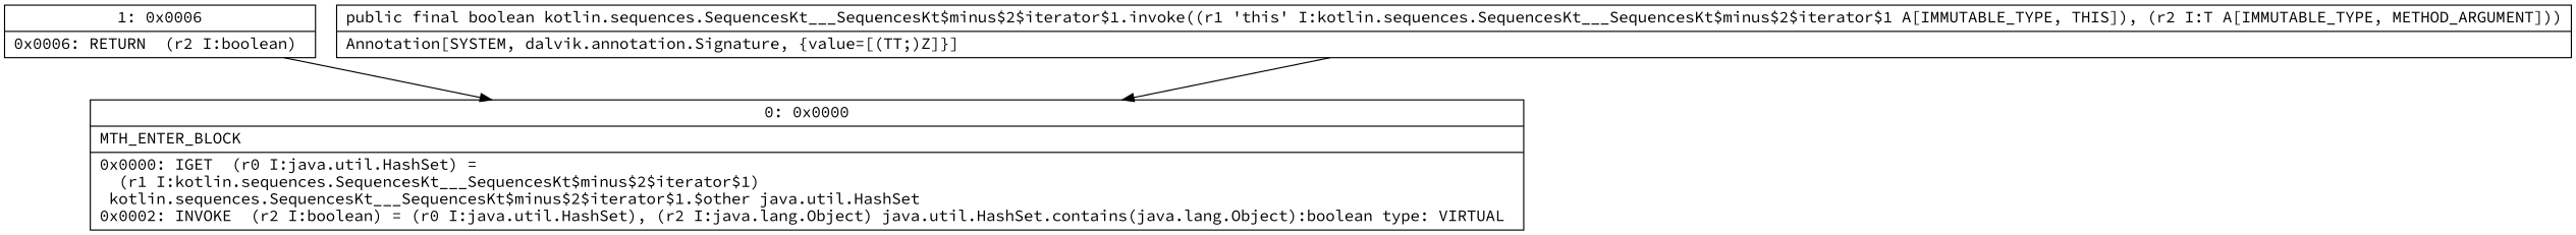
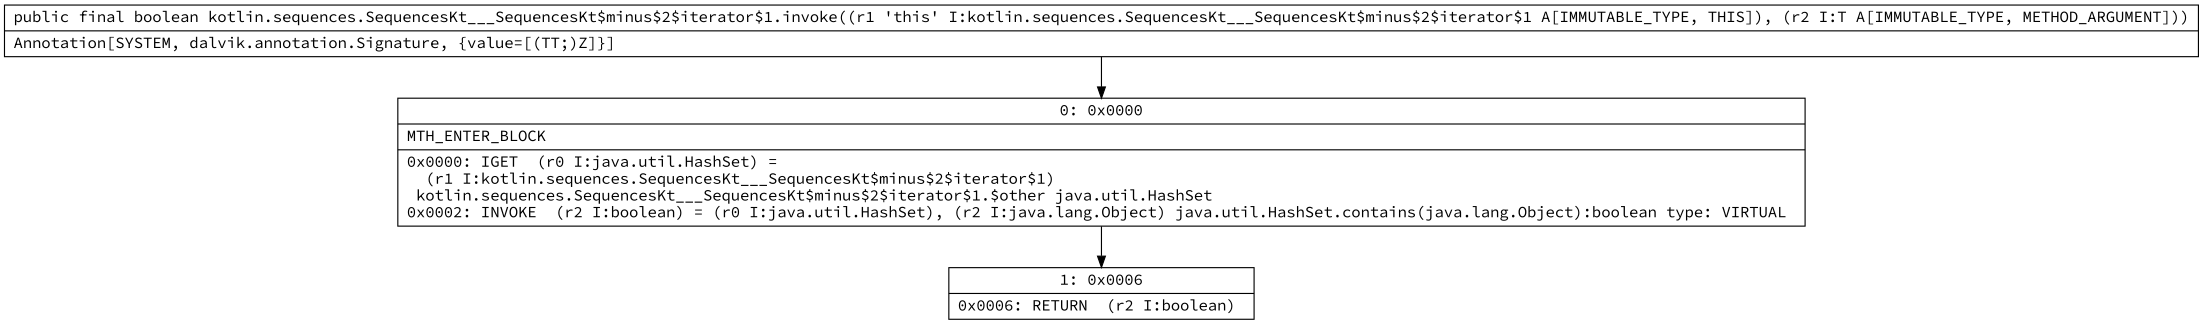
  digraph {
    fontname="Source Code Pro"
    node [shape=record fontname="Source Code Pro"]
    edge [fontname="Source Code Pro"]
    n1 [label="{0\:\ 0x0000|MTH_ENTER_BLOCK\l|0x0000: IGET  (r0 I:java.util.HashSet) = \l  (r1 I:kotlin.sequences.SequencesKt___SequencesKt$minus$2$iterator$1)\l kotlin.sequences.SequencesKt___SequencesKt$minus$2$iterator$1.$other java.util.HashSet \l0x0002: INVOKE  (r2 I:boolean) = (r0 I:java.util.HashSet), (r2 I:java.lang.Object) java.util.HashSet.contains(java.lang.Object):boolean type: VIRTUAL \l}"]
    n2 [label="{1\:\ 0x0006|0x0006: RETURN  (r2 I:boolean) \l}"]
    n3 [label="{public final boolean kotlin.sequences.SequencesKt___SequencesKt$minus$2$iterator$1.invoke((r1 'this' I:kotlin.sequences.SequencesKt___SequencesKt$minus$2$iterator$1 A[IMMUTABLE_TYPE, THIS]), (r2 I:T A[IMMUTABLE_TYPE, METHOD_ARGUMENT]))  | Annotation[SYSTEM, dalvik.annotation.Signature, \{value=[(TT;)Z]\}]\l}"]
-   n2 -> n1
+   n1 -> n2
    n3 -> n1
  }
